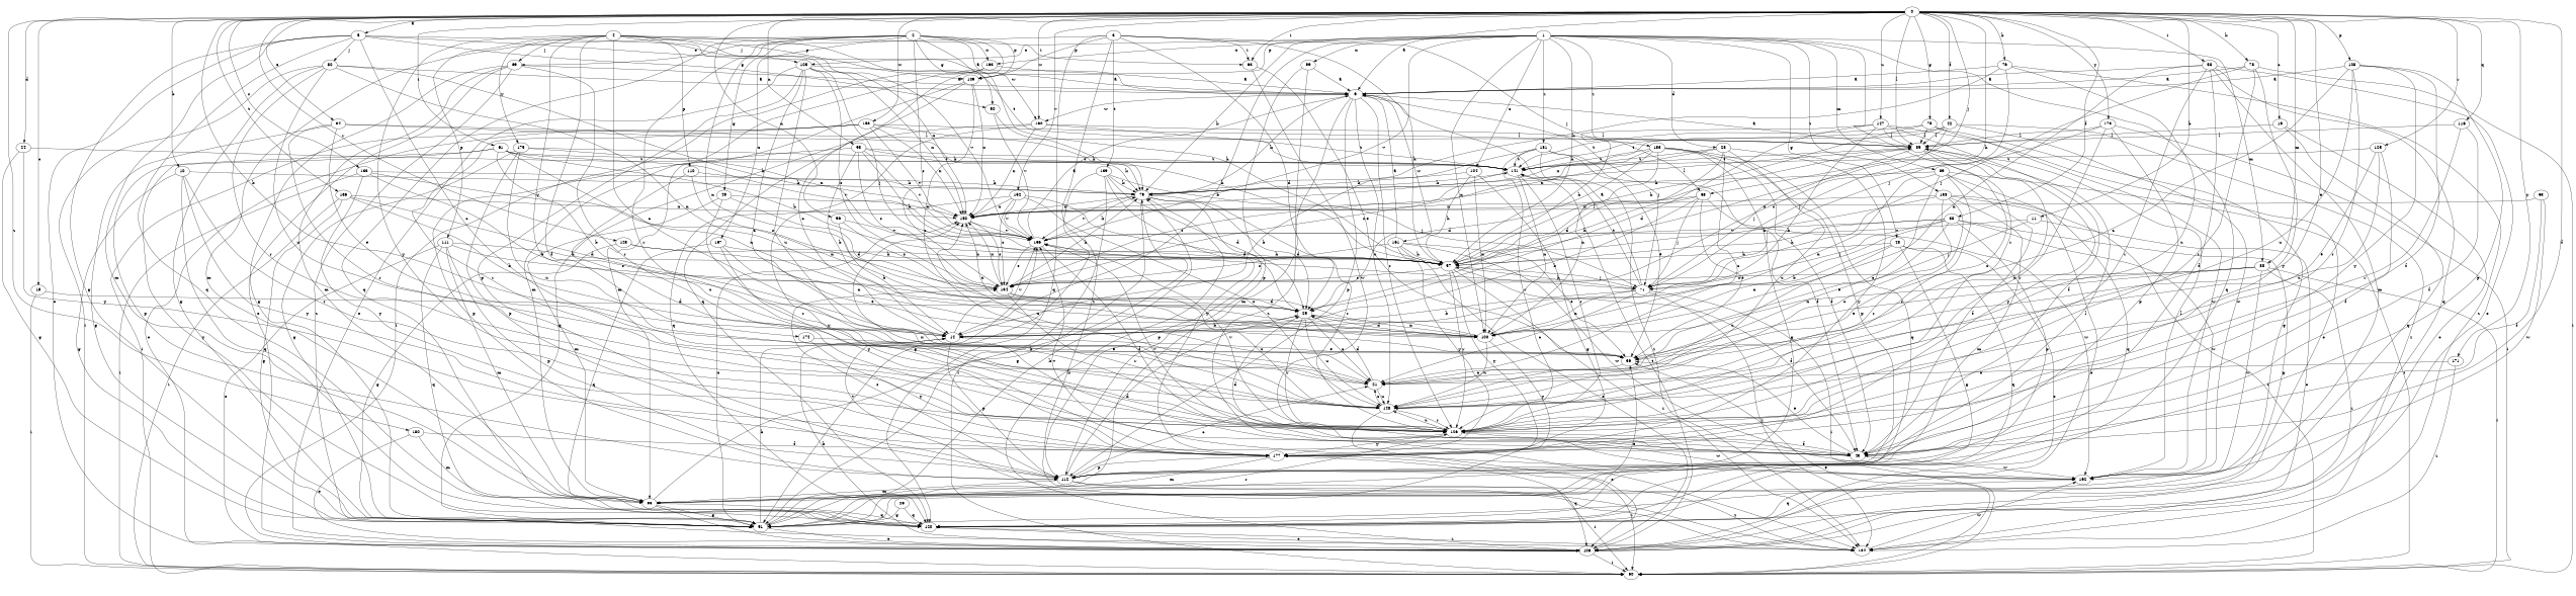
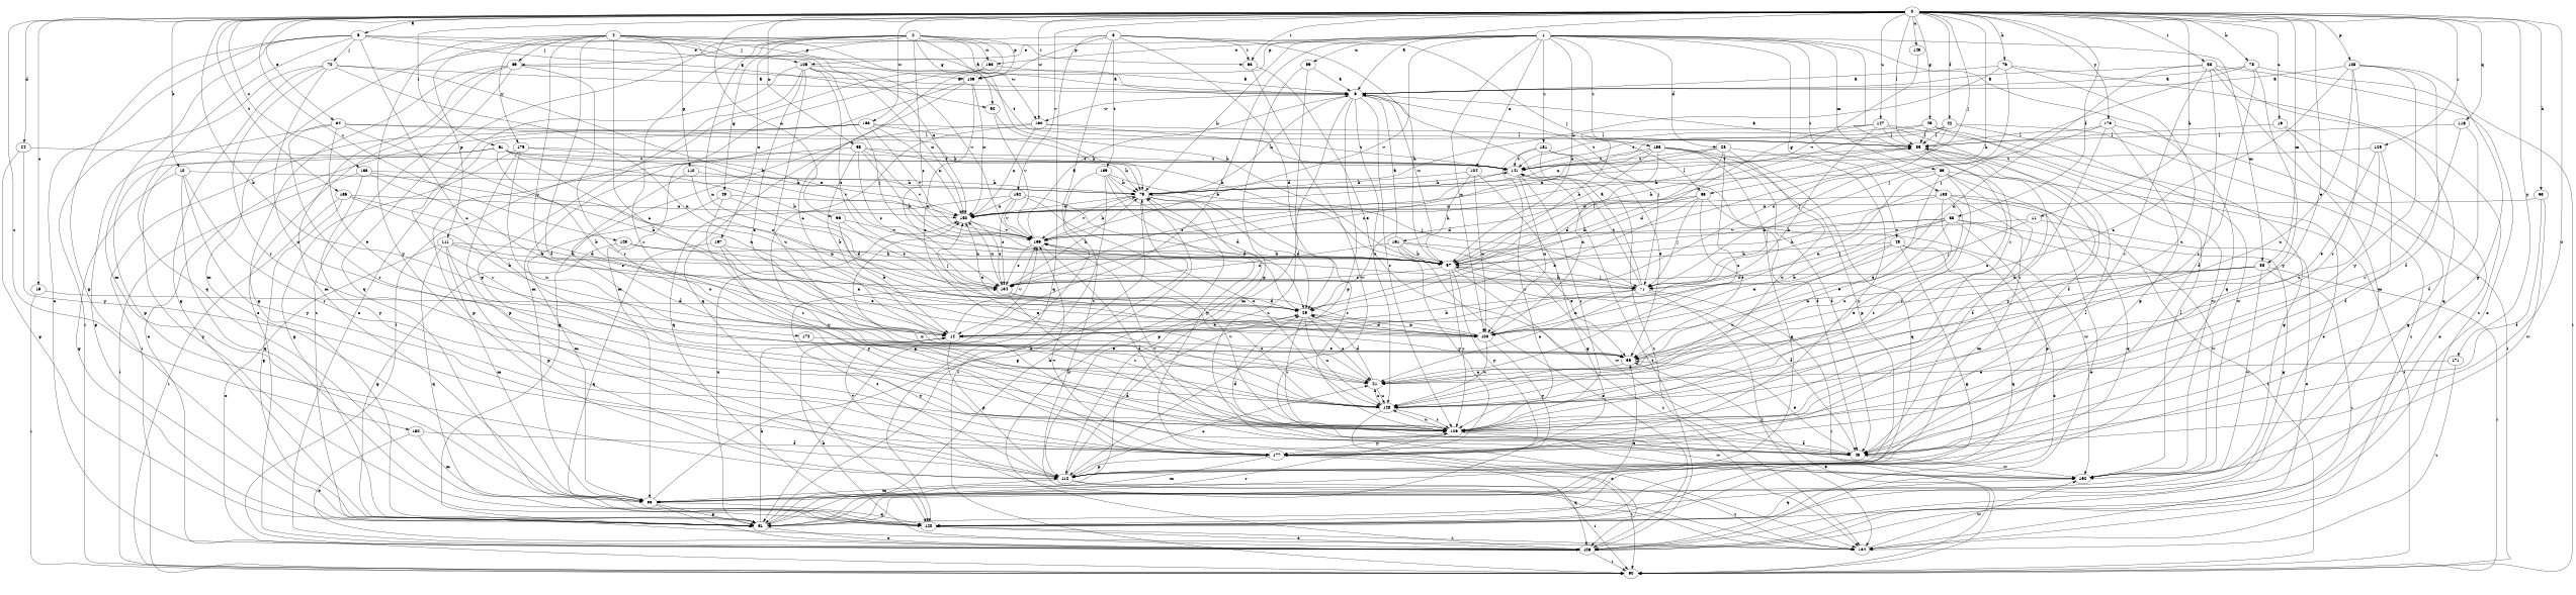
  strict digraph {
    0
    5
    6
    10
    11
    14
    18
    19
    24
    34
    36
    38
    42
    43
-   45 [label=75]
+   45
    53
    57
    58
    61
    63
    68
    76
    78
    85
    88
    96
    98
    108
    116
    123
    125
    133
    136
+   143
    147
    152
    158
    160
    171
    173
    180
    105
    120
    21
    50
    93
    51
-   70 [label=80]
+   70
    106
    79
    126
    71
    112
    148
    161
    177
    156
    29
    n59 [label=60]
    141
-   26
    162
    184
    n64 [label=150]
    134
    100
    1
    28
    48
    89
    99
    104
    109
    138
    163
    181
    183
    2
    49
    167
    3
    69
    139
    4
    110
    111
    174
    175
    0 -> 5 [label=a]
    0 -> 6 [label=a]
    0 -> 10 [label=b]
    0 -> 11 [label=b]
    0 -> 14 [label=b]
    0 -> 18 [label=c]
    0 -> 19 [label=c]
    0 -> 24 [label=d]
    0 -> 34 [label=e]
    0 -> 36 [label=e]
    0 -> 38 [label=f]
    0 -> 42 [label=f]
-   0 -> 43 [label=f]
+   0 -> 43 [label=u]
    0 -> 45 [label=g]
+   0 -> 53 [label=h]
    0 -> 57 [label=h]
    0 -> 58 [label=i]
    0 -> 61 [label=i]
    0 -> 63 [label=i]
    0 -> 68 [label=j]
    0 -> 76 [label=k]
    0 -> 78 [label=k]
    0 -> 85 [label=l]
    0 -> 88 [label=m]
    0 -> 96 [label=n]
    0 -> 98 [label=n]
    0 -> 108 [label=p]
    0 -> 116 [label=q]
    0 -> 123 [label=r]
    0 -> 125 [label=r]
    0 -> 133 [label=s]
    0 -> 136 [label=t]
+   0 -> 143 [label=u]
    0 -> 147 [label=u]
    0 -> 152 [label=v]
    0 -> 158 [label=w]
    0 -> 160 [label=w]
    0 -> 171 [label=y]
    0 -> 173 [label=y]
    0 -> 180 [label=z]
    5 -> 6 [label=a]
    5 -> 105 [label=o]
    5 -> 120 [label=q]
    5 -> 21 [label=c]
    5 -> 50 [label=g]
    5 -> 93 [label=m]
    5 -> 51 [label=g]
    5 -> 70 [label=j]
    5 -> 106 [label=o]
    6 -> 160 [label=w]
    6 -> 93 [label=m]
    6 -> 79 [label=k]
    6 -> 126 [label=r]
    6 -> 71 [label=j]
    6 -> 112 [label=p]
    6 -> 148 [label=u]
    6 -> 161 [label=w]
    10 -> 120 [label=q]
    10 -> 51 [label=g]
    10 -> 79 [label=k]
    10 -> 126 [label=r]
    10 -> 177 [label=y]
    11 -> 106 [label=o]
    11 -> 71 [label=j]
    11 -> 156 [label=v]
    14 -> 36 [label=e]
    14 -> 112 [label=p]
    14 -> 156 [label=v]
    18 -> 29 [label=d]
    18 -> n59 [label=i]
    19 -> 85 [label=l]
    19 -> 120 [label=q]
    19 -> 106 [label=o]
    24 -> 51 [label=g]
    24 -> 177 [label=y]
    24 -> 141 [label=t]
    34 -> 36 [label=e]
    34 -> 85 [label=l]
    34 -> 51 [label=g]
    34 -> 79 [label=k]
    34 -> 126 [label=r]
    36 -> 21 [label=c]
    38 -> 14 [label=b]
    38 -> 36 [label=e]
    38 -> 57 [label=h]
    38 -> 51 [label=g]
    38 -> 71 [label=j]
    38 -> 112 [label=p]
    38 -> 156 [label=v]
    38 -> 162 [label=w]
    42 -> 85 [label=l]
    42 -> 71 [label=j]
    42 -> 141 [label=t]
    42 -> 162 [label=w]
    42 -> 184 [label=z]
    42 -> n64 [label=x]
    43 -> 36 [label=e]
    43 -> 156 [label=v]
    43 -> 29 [label=d]
    43 -> 162 [label=w]
    43 -> n64 [label=x]
    45 -> 57 [label=h]
    45 -> 85 [label=l]
    45 -> 51 [label=g]
    45 -> 141 [label=t]
    45 -> 162 [label=w]
    53 -> 43 [label=f]
    53 -> 162 [label=w]
    53 -> n64 [label=x]
    57 -> 43 [label=f]
    57 -> 85 [label=l]
    57 -> 126 [label=r]
    57 -> 71 [label=j]
    57 -> 177 [label=y]
    57 -> 184 [label=z]
    57 -> 134 [label=s]
    58 -> 6 [label=a]
    58 -> 43 [label=f]
    58 -> 120 [label=q]
    58 -> 93 [label=m]
    58 -> 106 [label=o]
    58 -> 126 [label=r]
    58 -> 100 [label=n]
    61 -> 14 [label=b]
    61 -> 57 [label=h]
    61 -> 120 [label=y]
    61 -> 112 [label=p]
    61 -> 156 [label=v]
    61 -> 141 [label=t]
    61 -> 100 [label=n]
    63 -> 36 [label=e]
    63 -> 162 [label=w]
    68 -> 14 [label=b]
    68 -> 36 [label=e]
    68 -> 57 [label=h]
    68 -> 71 [label=j]
    68 -> 162 [label=w]
    68 -> n64 [label=x]
    76 -> 6 [label=a]
    76 -> 79 [label=k]
    76 -> 71 [label=j]
    76 -> 148 [label=u]
    76 -> 184 [label=z]
    78 -> 6 [label=a]
    78 -> 126 [label=r]
    78 -> 71 [label=j]
    78 -> 177 [label=y]
    78 -> n59 [label=i]
    85 -> 6 [label=a]
    85 -> 21 [label=c]
    85 -> 148 [label=u]
    85 -> 177 [label=y]
    85 -> 141 [label=t]
    88 -> 36 [label=e]
    88 -> n59 [label=i]
    88 -> 162 [label=w]
    88 -> 184 [label=z]
    88 -> 134 [label=s]
    88 -> 100 [label=n]
    96 -> 14 [label=b]
    96 -> 156 [label=v]
    96 -> 134 [label=s]
    98 -> 14 [label=b]
    98 -> 57 [label=h]
    98 -> 79 [label=k]
    98 -> 112 [label=p]
    98 -> 156 [label=v]
    98 -> 141 [label=t]
    98 -> 134 [label=s]
    108 -> 6 [label=a]
    108 -> 43 [label=f]
    108 -> 21 [label=c]
    108 -> 126 [label=r]
    108 -> 112 [label=p]
    108 -> 148 [label=u]
    108 -> 177 [label=y]
    116 -> 43 [label=f]
    116 -> 85 [label=l]
    116 -> 126 [label=r]
    123 -> 57 [label=h]
    123 -> 51 [label=g]
    123 -> 100 [label=n]
    125 -> 36 [label=e]
    125 -> 43 [label=f]
    125 -> 148 [label=u]
    125 -> 141 [label=t]
    133 -> 14 [label=b]
    133 -> 79 [label=k]
    133 -> 177 [label=y]
    133 -> n59 [label=i]
    133 -> 134 [label=s]
    136 -> 14 [label=b]
    136 -> 51 [label=g]
    136 -> 29 [label=d]
    136 -> n59 [label=i]
    136 -> n64 [label=x]
+   143 -> 156 [label=v]
    147 -> 14 [label=b]
    147 -> 43 [label=f]
    147 -> 57 [label=h]
    147 -> 85 [label=l]
    147 -> 106 [label=o]
    147 -> 29 [label=d]
    152 -> 148 [label=u]
    152 -> 177 [label=y]
    152 -> 156 [label=v]
    152 -> 29 [label=d]
    152 -> n64 [label=x]
    152 -> 134 [label=s]
    158 -> 85 [label=l]
    158 -> 106 [label=o]
    158 -> 79 [label=k]
    158 -> 126 [label=r]
    158 -> 156 [label=v]
    158 -> n59 [label=i]
    158 -> n64 [label=x]
    160 -> 85 [label=l]
    160 -> 120 [label=q]
    160 -> 51 [label=g]
    160 -> 141 [label=t]
    160 -> n64 [label=x]
    171 -> 21 [label=c]
    171 -> 184 [label=z]
    173 -> 85 [label=l]
    173 -> 126 [label=r]
    173 -> 112 [label=p]
    173 -> n59 [label=i]
    173 -> 134 [label=s]
    180 -> 43 [label=f]
    180 -> 93 [label=m]
    180 -> 106 [label=o]
    105 -> 6 [label=a]
    105 -> 21 [label=c]
    105 -> 106 [label=o]
    105 -> 71 [label=j]
    105 -> 112 [label=p]
    105 -> 148 [label=u]
    105 -> n64 [label=x]
    105 -> 134 [label=s]
    120 -> 106 [label=o]
    120 -> 184 [label=z]
    21 -> 148 [label=u]
    21 -> 29 [label=d]
    50 -> 57 [label=h]
    50 -> 156 [label=v]
    93 -> 120 [label=q]
    93 -> 51 [label=g]
    93 -> 106 [label=o]
    93 -> 79 [label=k]
    51 -> 14 [label=b]
    51 -> 36 [label=e]
    51 -> 106 [label=o]
    51 -> 79 [label=k]
    51 -> 126 [label=r]
    51 -> n64 [label=x]
    70 -> 6 [label=a]
    70 -> 57 [label=h]
    70 -> 51 [label=g]
    70 -> 126 [label=r]
    70 -> 148 [label=u]
    70 -> n59 [label=i]
    70 -> 100 [label=n]
    106 -> 14 [label=b]
    106 -> 79 [label=k]
    106 -> n59 [label=i]
    106 -> 141 [label=t]
    79 -> 85 [label=l]
    79 -> 51 [label=g]
    79 -> 126 [label=r]
    79 -> 112 [label=p]
    79 -> 156 [label=v]
    79 -> 29 [label=d]
    79 -> n64 [label=x]
    126 -> 43 [label=f]
    126 -> 148 [label=u]
    126 -> 177 [label=y]
    126 -> 156 [label=v]
    126 -> 162 [label=w]
    71 -> 6 [label=a]
    71 -> 14 [label=b]
    71 -> 57 [label=h]
    71 -> 21 [label=c]
    71 -> n59 [label=i]
    71 -> 141 [label=t]
    71 -> 184 [label=z]
    71 -> 100 [label=n]
    112 -> 85 [label=l]
    112 -> 21 [label=c]
    112 -> 93 [label=m]
    112 -> 29 [label=d]
    112 -> n59 [label=i]
    112 -> 184 [label=z]
    112 -> 134 [label=s]
    148 -> 21 [label=c]
    148 -> 106 [label=o]
    148 -> 126 [label=r]
    148 -> n64 [label=x]
    161 -> 6 [label=a]
    161 -> 36 [label=e]
    161 -> 57 [label=h]
    161 -> 106 [label=o]
    161 -> 177 [label=y]
    161 -> 162 [label=w]
    161 -> 134 [label=s]
    177 -> 93 [label=m]
    177 -> 106 [label=q]
    177 -> 112 [label=p]
    177 -> n59 [label=i]
    156 -> 6 [label=a]
    156 -> 43 [label=f]
    156 -> 57 [label=h]
    156 -> 79 [label=k]
    156 -> 134 [label=s]
    29 -> 14 [label=b]
    29 -> 21 [label=c]
    29 -> 126 [label=r]
    29 -> 148 [label=u]
    29 -> 100 [label=n]
    n59 -> 36 [label=e]
    141 -> 79 [label=k]
    141 -> 126 [label=r]
    141 -> 100 [label=n]
-   26 -> 120 [label=q]
-   26 -> 51 [label=g]
    162 -> 85 [label=l]
    162 -> 120 [label=q]
    162 -> 156 [label=v]
    184 -> 156 [label=v]
    184 -> 162 [label=w]
    n64 -> 156 [label=v]
    n64 -> 134 [label=s]
    134 -> 79 [label=k]
    134 -> 126 [label=r]
    134 -> 148 [label=u]
    134 -> 29 [label=d]
    134 -> 141 [label=t]
    134 -> n64 [label=x]
    100 -> 148 [label=u]
    100 -> 177 [label=y]
    100 -> 29 [label=d]
    100 -> n64 [label=x]
    1 -> 14 [label=b]
    1 -> 57 [label=h]
    1 -> 88 [label=m]
    1 -> 105 [label=o]
    1 -> 120 [label=q]
    1 -> 79 [label=k]
    1 -> 126 [label=r]
    1 -> 156 [label=v]
    1 -> 100 [label=n]
    1 -> 28 [label=d]
    1 -> 48 [label=g]
    1 -> 89 [label=m]
    1 -> 99 [label=n]
    1 -> 104 [label=o]
    1 -> 109 [label=p]
    1 -> 138 [label=t]
    1 -> 163 [label=x]
    1 -> 181 [label=z]
    1 -> 183 [label=z]
    28 -> 21 [label=c]
    28 -> 148 [label=u]
    28 -> 177 [label=y]
    28 -> 29 [label=d]
    28 -> 141 [label=t]
    28 -> n64 [label=x]
    48 -> 57 [label=h]
    48 -> 120 [label=q]
    48 -> 51 [label=g]
    48 -> 106 [label=o]
    48 -> 148 [label=u]
    48 -> 100 [label=n]
    89 -> 43 [label=f]
    89 -> 120 [label=q]
    89 -> 21 [label=c]
    89 -> 79 [label=k]
    89 -> 126 [label=r]
    89 -> n59 [label=i]
    89 -> 100 [label=n]
    99 -> 6 [label=a]
    99 -> 112 [label=p]
    99 -> 184 [label=z]
    104 -> 57 [label=h]
    104 -> 51 [label=g]
    104 -> 79 [label=k]
    104 -> 100 [label=n]
    109 -> 120 [label=q]
    109 -> 21 [label=c]
    109 -> 93 [label=m]
    109 -> n64 [label=x]
    138 -> 57 [label=h]
    138 -> 93 [label=m]
    138 -> 106 [label=o]
    138 -> 126 [label=r]
    138 -> 148 [label=u]
    138 -> n59 [label=i]
    138 -> n64 [label=x]
    163 -> 6 [label=a]
    163 -> 93 [label=m]
    163 -> n59 [label=i]
-   181 -> 14 [label=b]
+   34 -> 14 [label=b]
    181 -> 36 [label=e]
    181 -> 43 [label=f]
    181 -> 126 [label=r]
    181 -> 141 [label=t]
    181 -> 184 [label=z]
    183 -> 43 [label=f]
    183 -> 120 [label=q]
    183 -> 51 [label=g]
    183 -> 112 [label=p]
    183 -> 29 [label=d]
    183 -> 141 [label=t]
    183 -> 134 [label=s]
    183 -> 100 [label=n]
    2 -> 57 [label=h]
    2 -> 160 [label=w]
    2 -> 120 [label=q]
    2 -> 21 [label=c]
    2 -> 50 [label=g]
    2 -> 93 [label=m]
    2 -> 126 [label=r]
    2 -> 134 [label=s]
    2 -> 100 [label=n]
    2 -> 109 [label=p]
    2 -> 163 [label=x]
    2 -> 49 [label=g]
    2 -> 167 [label=x]
    49 -> 93 [label=m]
    49 -> 126 [label=r]
    49 -> 29 [label=d]
    49 -> n64 [label=x]
    167 -> 36 [label=e]
    167 -> 57 [label=h]
    167 -> 120 [label=q]
    167 -> 177 [label=y]
    3 -> 57 [label=h]
    3 -> 63 [label=i]
    3 -> 68 [label=j]
    3 -> 120 [label=q]
    3 -> 29 [label=d]
    3 -> 184 [label=z]
    3 -> 109 [label=p]
    3 -> 69 [label=j]
    3 -> 139 [label=t]
    69 -> 6 [label=a]
    69 -> 93 [label=m]
    69 -> 51 [label=g]
    69 -> 106 [label=o]
    69 -> 126 [label=r]
    69 -> 184 [label=z]
    139 -> 51 [label=g]
    139 -> 79 [label=k]
    139 -> 71 [label=j]
    139 -> 177 [label=y]
    139 -> 29 [label=d]
    139 -> n59 [label=i]
    4 -> 43 [label=f]
    4 -> 63 [label=i]
    4 -> 21 [label=c]
    4 -> 177 [label=y]
    4 -> 156 [label=v]
    4 -> 141 [label=t]
    4 -> n64 [label=x]
    4 -> 109 [label=p]
    4 -> 69 [label=j]
    4 -> 110 [label=p]
    4 -> 111 [label=p]
    4 -> 174 [label=y]
    4 -> 175 [label=y]
    110 -> 79 [label=k]
    110 -> 148 [label=u]
    110 -> 100 [label=n]
    111 -> 57 [label=h]
    111 -> 120 [label=q]
    111 -> 93 [label=m]
    111 -> 106 [label=o]
-   85 -> 71 [label=j]
+   111 -> 71 [label=j]
    111 -> 112 [label=p]
    111 -> 134 [label=s]
    174 -> 36 [label=e]
    174 -> 177 [label=y]
    175 -> 51 [label=g]
    175 -> 112 [label=p]
    175 -> 148 [label=u]
    175 -> 141 [label=t]
    175 -> n64 [label=x]
  }
